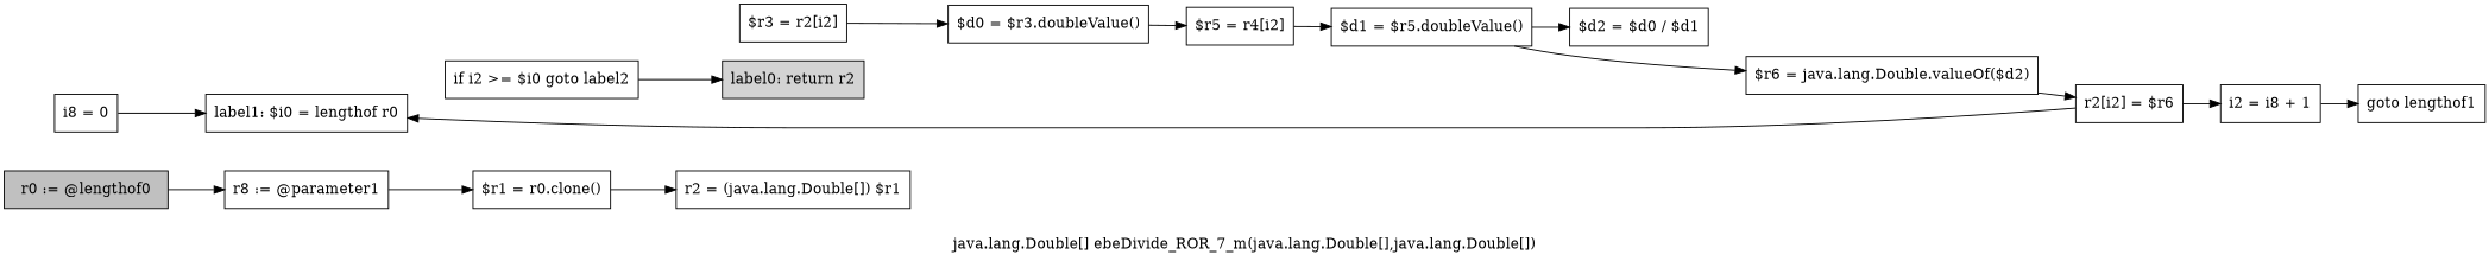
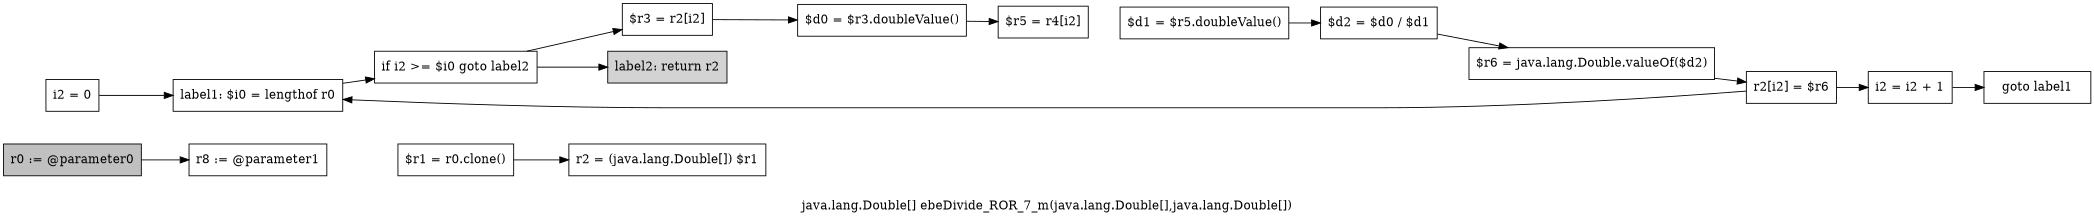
  digraph {
    label="java.lang.Double[] ebeDivide_ROR_7_m(java.lang.Double[],java.lang.Double[])"
    rankdir=LR
    node [shape=box]
-   n1 [fillcolor=gray label="r0 := @lengthof0" style=filled]
+   n1 [fillcolor=gray label="r0 := @parameter0" style=filled]
    n2 [label="r8 := @parameter1"]
    n3 [label="$r1 = r0.clone()"]
    n4 [label="r2 = (java.lang.Double[]) $r1"]
-   n5 [label="i8 = 0"]
+   n5 [label="i2 = 0"]
    n6 [label="label1: $i0 = lengthof r0"]
    n7 [label="if i2 >= $i0 goto label2"]
    n8 [label="$r3 = r2[i2]"]
-   n9 [fillcolor=lightgray label="label0: return r2" style=filled]
+   n9 [fillcolor=lightgray label="label2: return r2" style=filled]
    n10 [label="$d0 = $r3.doubleValue()"]
    n11 [label="$r5 = r4[i2]"]
    n12 [label="$d1 = $r5.doubleValue()"]
    n13 [label="$d2 = $d0 / $d1"]
    n14 [label="$r6 = java.lang.Double.valueOf($d2)"]
    n15 [label="r2[i2] = $r6"]
-   n16 [label="i2 = i8 + 1"]
-   n17 [label="goto lengthof1"]
+   n16 [label="i2 = i2 + 1"]
+   n17 [label="goto label1"]
    n1 -> n2
-   n2 -> n3
    n3 -> n4
    n5 -> n6
+   n6 -> n7
+   n7 -> n8
    n7 -> n9
    n8 -> n10
    n10 -> n11
-   n11 -> n12
    n12 -> n13
-   n12 -> n14
+   n13 -> n14
    n14 -> n15
    n15 -> n6
    n15 -> n16
    n16 -> n17
  }
